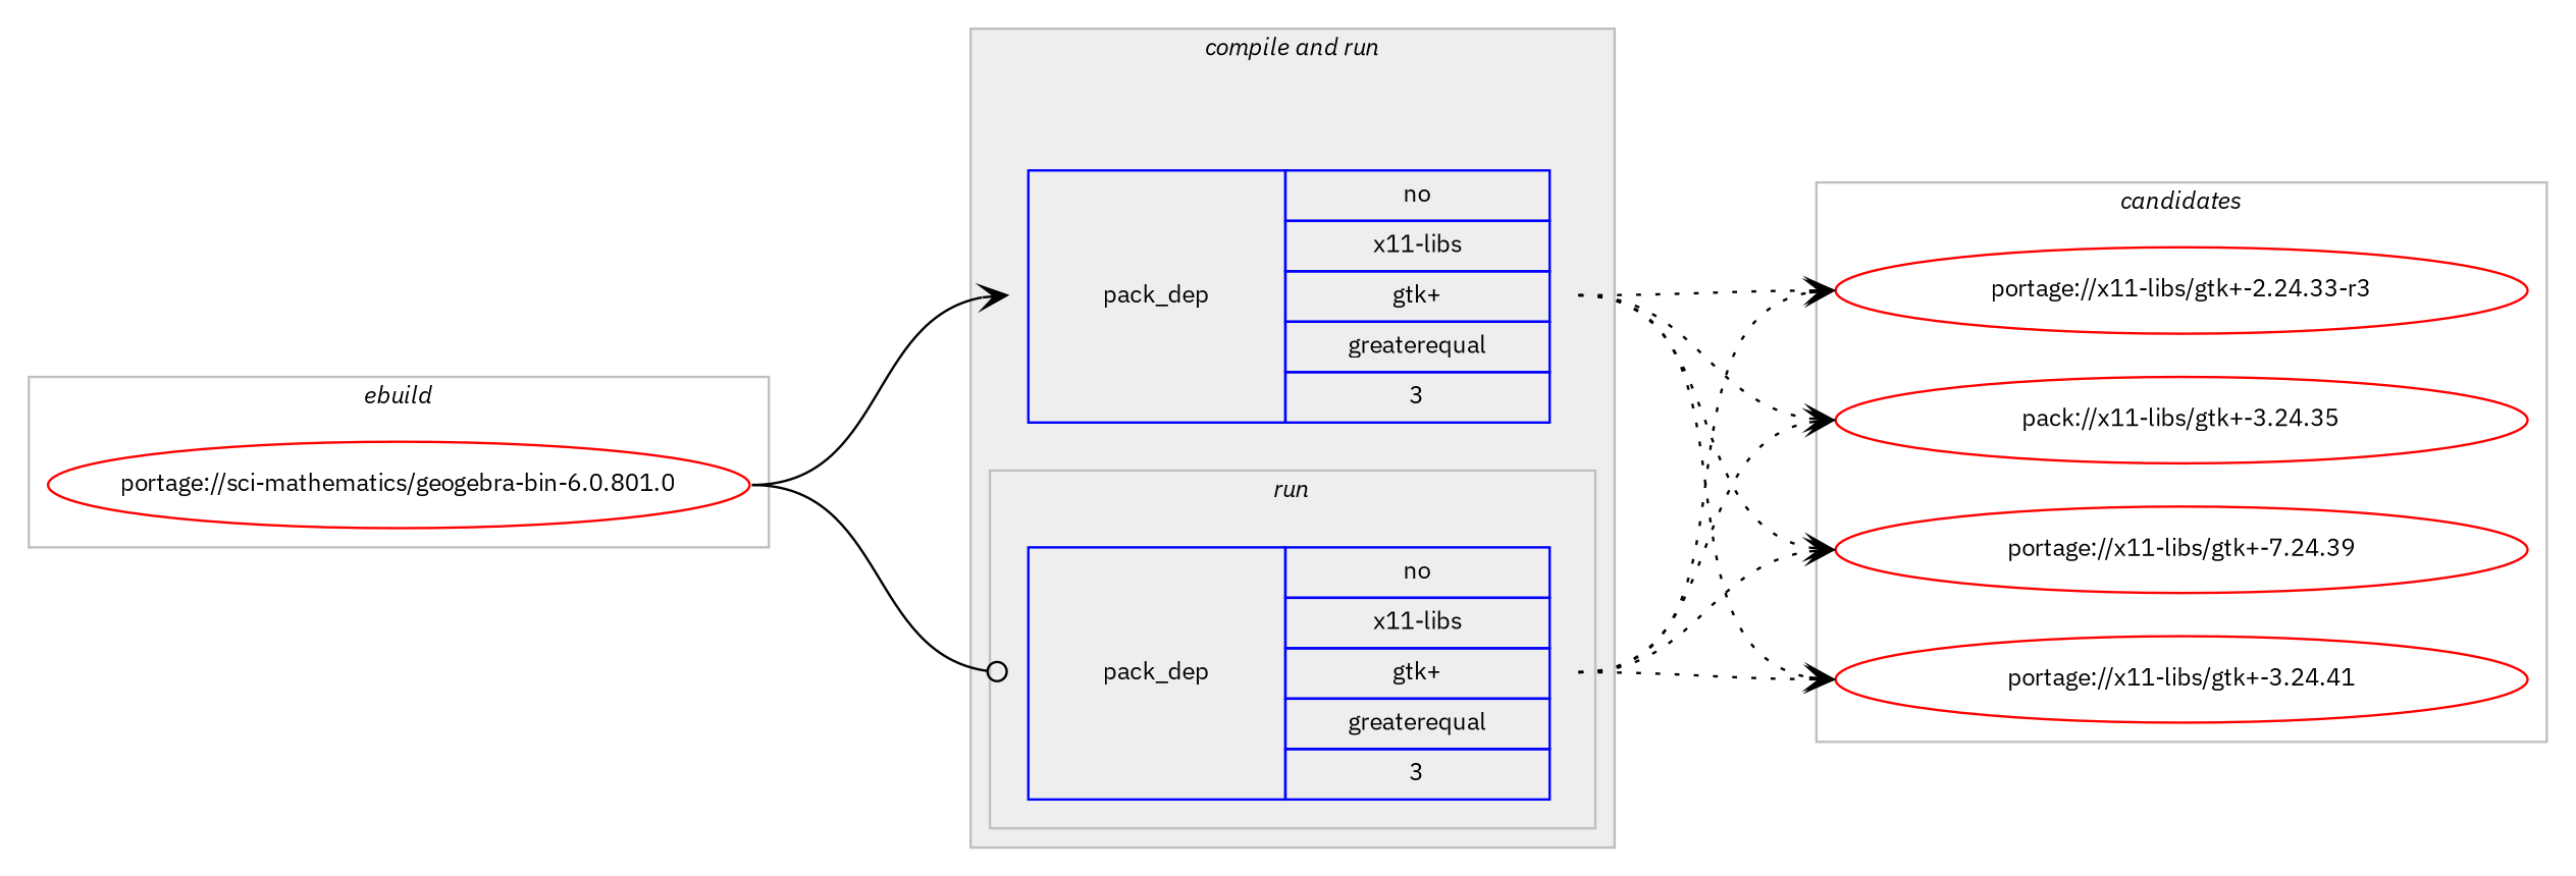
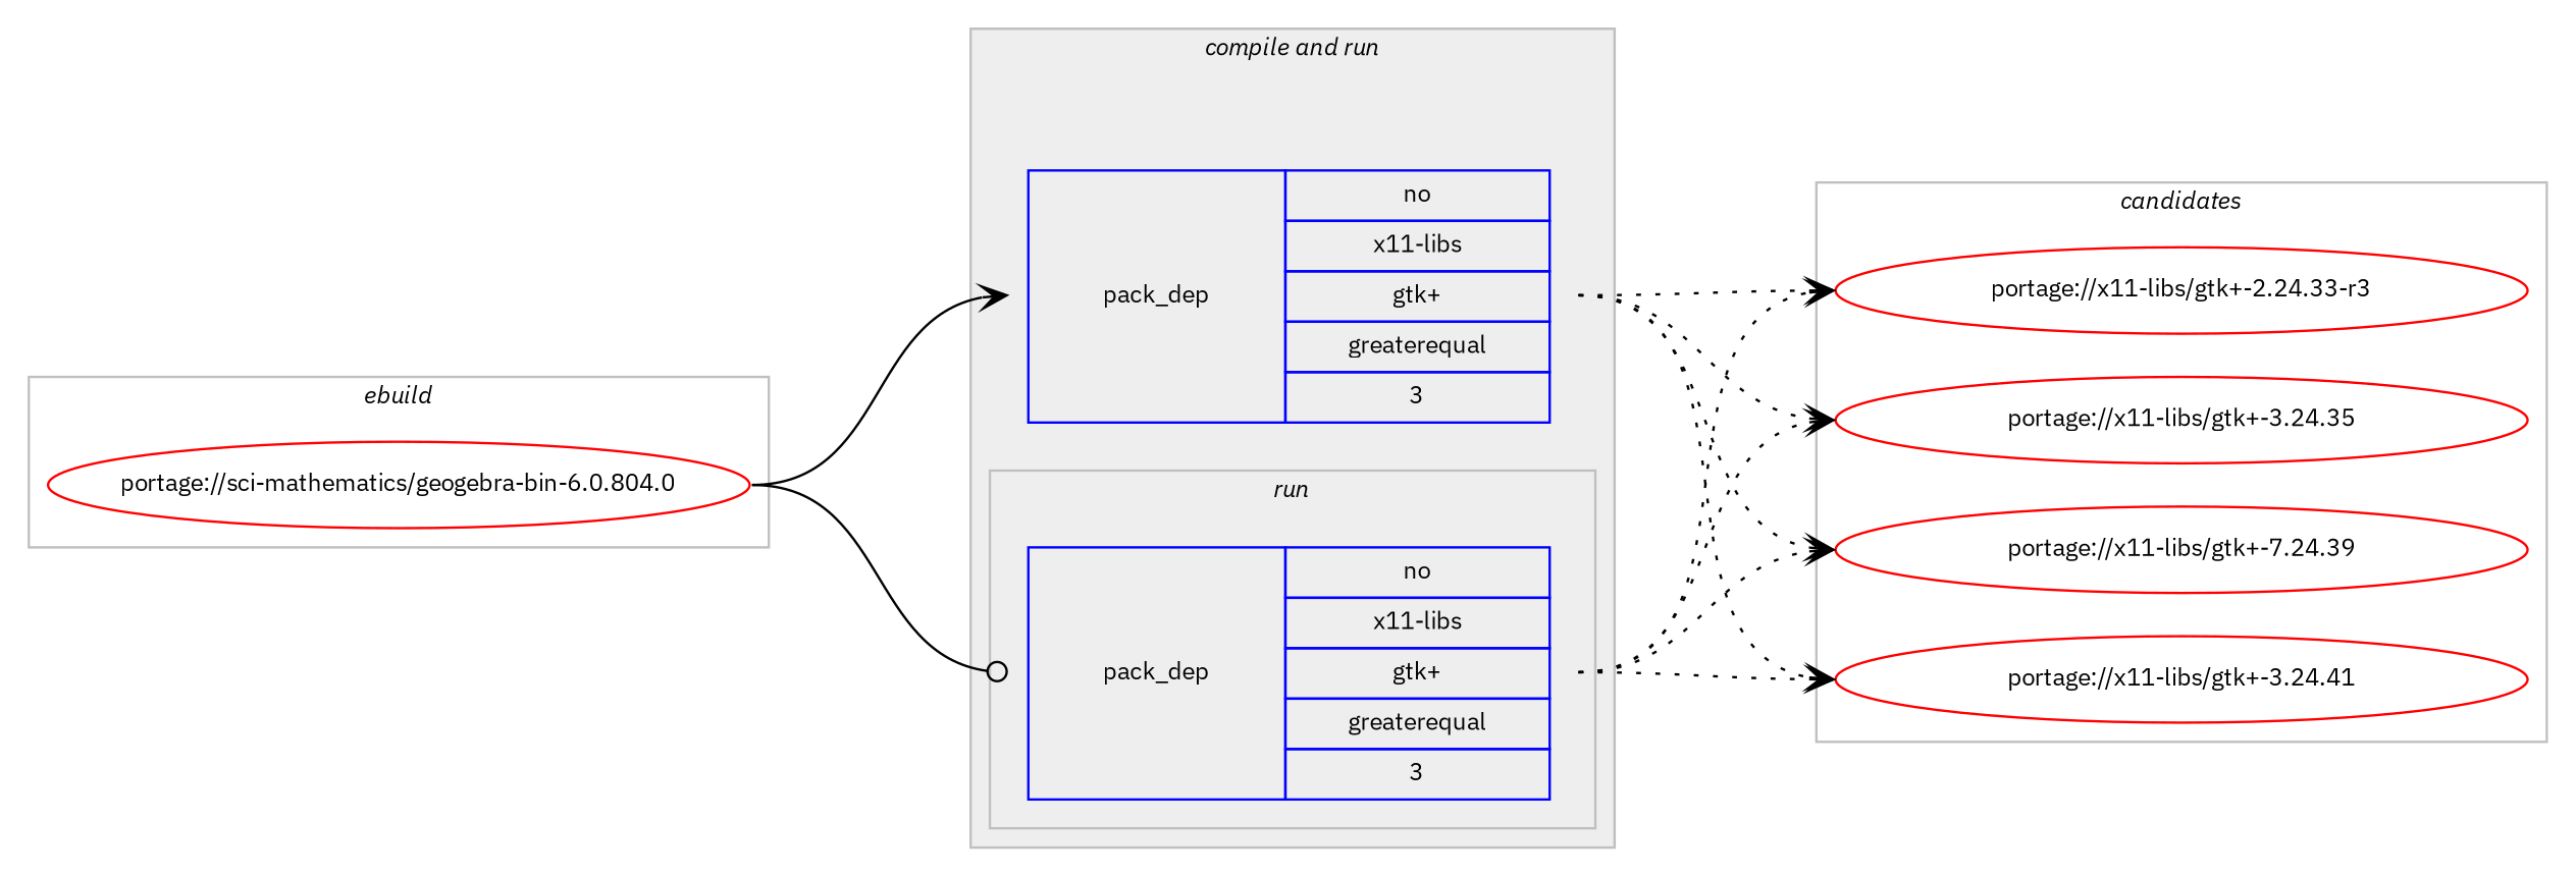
  digraph {
    compound=true
    concentrate=true
    fontname="IBM Plex Sans"
    fontsize=10
    newrank=true
    rankdir=LR
    ranksep=1.5
    node [color=red fontname="IBM Plex Sans" fontsize=10]
    edge [arrowhead=vee fontname="IBM Plex Sans" headport=w style=dotted tailport=e weight=100]
-   n1 [label="portage://sci-mathematics/geogebra-bin-6.0.801.0" width=4]
+   n1 [label="portage://sci-mathematics/geogebra-bin-6.0.804.0" width=4]
    n2 [color=blue label=<<TABLE BORDER="0" CELLBORDER="1" CELLSPACING="0" CELLPADDING="4" WIDTH="220"><TR><TD ROWSPAN="6" CELLPADDING="30">pack_dep</TD></TR><TR><TD WIDTH="110">no</TD></TR><TR><TD>x11-libs</TD></TR><TR><TD>gtk+</TD></TR><TR><TD>greaterequal</TD></TR><TR><TD>3</TD></TR></TABLE>> shape=none]
    n3 [color=blue label=<<TABLE BORDER="0" CELLBORDER="1" CELLSPACING="0" CELLPADDING="4" WIDTH="220"><TR><TD ROWSPAN="6" CELLPADDING="30">pack_dep</TD></TR><TR><TD WIDTH="110">no</TD></TR><TR><TD>x11-libs</TD></TR><TR><TD>gtk+</TD></TR><TR><TD>greaterequal</TD></TR><TR><TD>3</TD></TR></TABLE>> shape=none]
    n4 [label="portage://x11-libs/gtk+-2.24.33-r3" width=4]
-   n5 [label="pack://x11-libs/gtk+-3.24.35" width=4]
+   n5 [label="portage://x11-libs/gtk+-3.24.35" width=4]
    n6 [label="portage://x11-libs/gtk+-7.24.39" width=4]
    n7 [label="portage://x11-libs/gtk+-3.24.41" width=4]
    subgraph cluster_1 {
      color=gray
      label=<<i>ebuild</i>>
      rank=same
      n1
    }
    subgraph cluster_2 {
      color=gray
      label=<<i>dependencies</i>>
      subgraph cluster_3 {
        color=gray
        fillcolor="#eeeeee"
        label=<<i>compile</i>>
        style=filled
        subgraph sub_4 {
          color=gray
          fillcolor="#eeeeee"
          label=<<i>compile</i>>
          style=filled
          n2
        }
      }
      subgraph cluster_5 {
        color=gray
        fillcolor="#eeeeee"
        label=<<i>compile and run</i>>
        style=filled
      }
      subgraph cluster_6 {
        color=gray
        fillcolor="#eeeeee"
        label=<<i>run</i>>
        style=filled
        subgraph sub_7 {
          color=gray
          fillcolor="#eeeeee"
          label=<<i>run</i>>
          style=filled
          n3
        }
      }
    }
    subgraph cluster_8 {
      color=gray
      label=<<i>candidates</i>>
      rank=same
      subgraph sub_9 {
        color=black
        label=<<i>candidates</i>>
        nodesep=1
        rank=same
        n4
        n5
        n6
        n7
      }
      subgraph sub_10 {
        color=black
        label=<<i>candidates</i>>
        nodesep=1
        rank=same
        n4
        n5
        n6
        n7
      }
    }
    n1 -> n2 [style=solid weight=20]
    n1 -> n3 [arrowhead=odot style=solid weight=20]
    n2 -> n4
    n2 -> n5
    n2 -> n6
    n2 -> n7
    n3 -> n4
    n3 -> n5
    n3 -> n6
    n3 -> n7
  }
